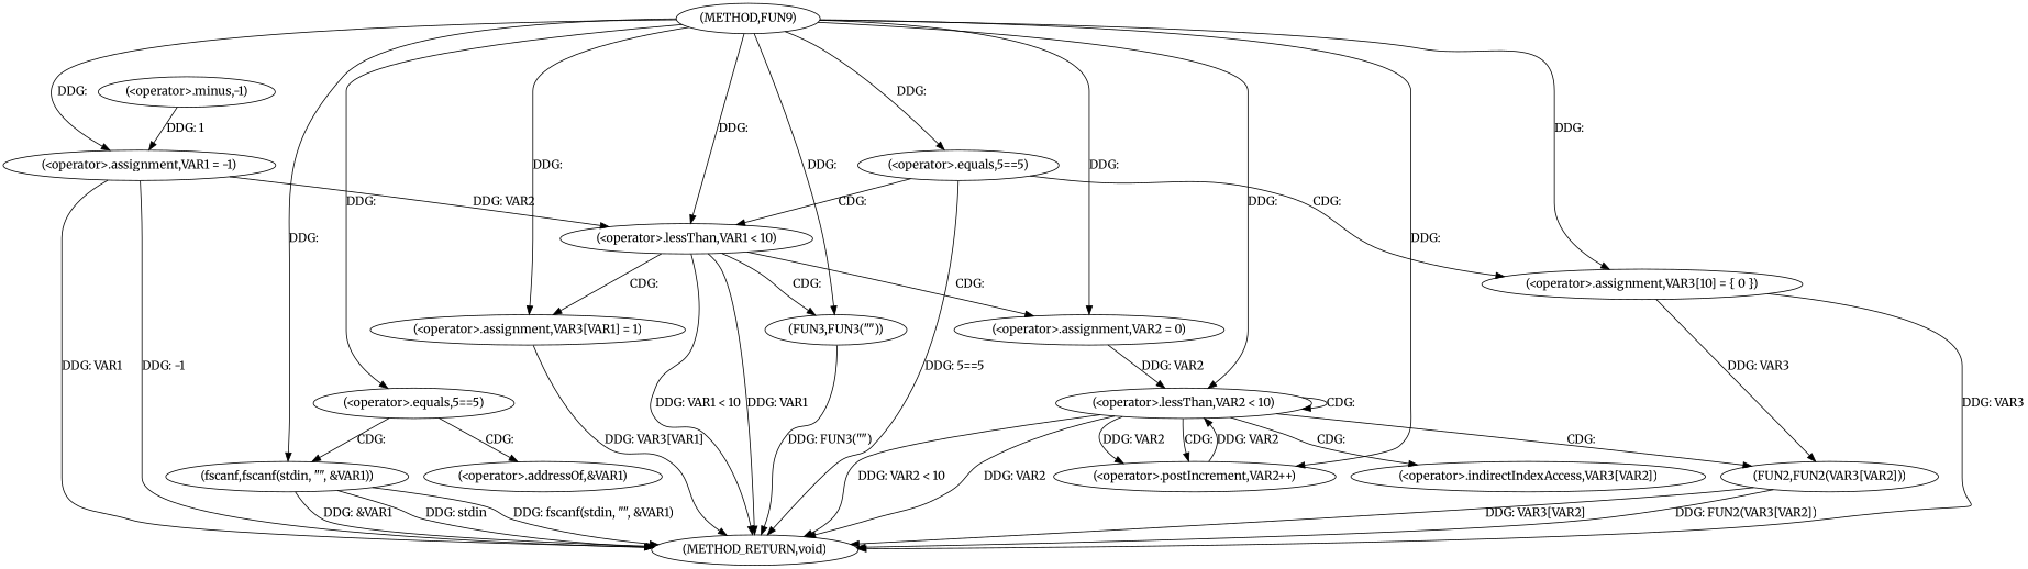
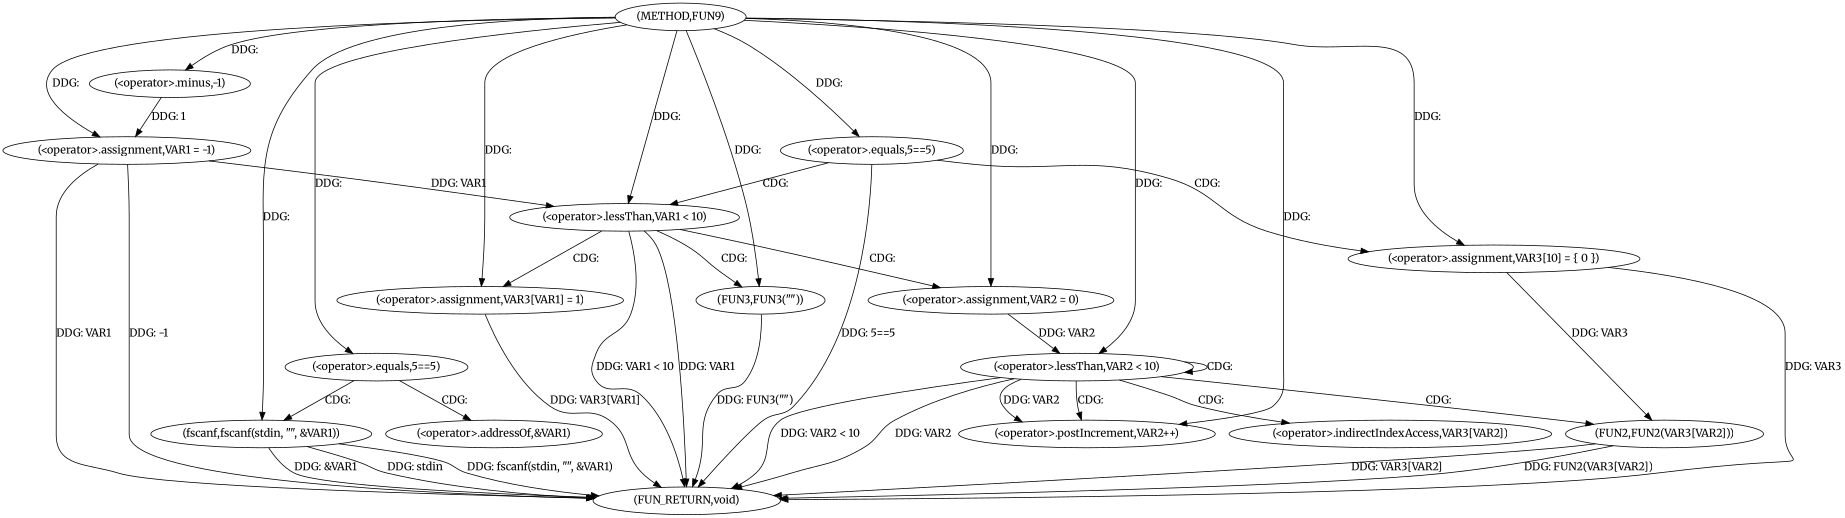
  digraph {
    fontname=Merriweather
    node [fontname=Merriweather]
    edge [fontname=Merriweather]
    n1 [label="(METHOD,FUN9)"]
    n2 [label="(<operator>.assignment,VAR1 = -1)"]
    n3 [label="(<operator>.minus,-1)"]
    n4 [label="(<operator>.equals,5==5)"]
    n5 [label="(fscanf,fscanf(stdin, \"\", &VAR1))"]
    n6 [label="(<operator>.equals,5==5)"]
    n7 [label="(<operator>.assignment,VAR3[10] = { 0 })"]
    n8 [label="(<operator>.lessThan,VAR1 < 10)"]
    n9 [label="(<operator>.assignment,VAR3[VAR1] = 1)"]
    n10 [label="(<operator>.assignment,VAR2 = 0)"]
    n11 [label="(<operator>.lessThan,VAR2 < 10)"]
    n12 [label="(<operator>.postIncrement,VAR2++)"]
    n13 [label="(FUN3,FUN3(\"\"))"]
-   n14 [label="(METHOD_RETURN,void)"]
+   n14 [label="(FUN_RETURN,void)"]
    n15 [label="(<operator>.addressOf,&VAR1)"]
    n16 [label="(FUN2,FUN2(VAR3[VAR2]))"]
    n17 [label="(<operator>.indirectIndexAccess,VAR3[VAR2])"]
    n1 -> n2 [label="DDG: "]
+   n1 -> n3 [label="DDG: "]
    n1 -> n4 [label="DDG: "]
    n1 -> n5 [label="DDG: "]
    n1 -> n6 [label="DDG: "]
    n1 -> n7 [label="DDG: "]
    n1 -> n8 [label="DDG: "]
    n1 -> n9 [label="DDG: "]
    n1 -> n10 [label="DDG: "]
    n1 -> n11 [label="DDG: "]
    n1 -> n12 [label="DDG: "]
    n1 -> n13 [label="DDG: "]
-   n2 -> n8 [label="DDG: VAR2"]
+   n2 -> n8 [label="DDG: VAR1"]
    n2 -> n14 [label="DDG: VAR1"]
    n2 -> n14 [label="DDG: -1"]
    n3 -> n2 [label="DDG: 1"]
    n4 -> n5 [label="CDG: "]
    n4 -> n15 [label="CDG: "]
    n5 -> n14 [label="DDG: &VAR1"]
    n5 -> n14 [label="DDG: stdin"]
    n5 -> n14 [label="DDG: fscanf(stdin, \"\", &VAR1)"]
    n6 -> n7 [label="CDG: "]
    n6 -> n8 [label="CDG: "]
    n6 -> n14 [label="DDG: 5==5"]
    n7 -> n14 [label="DDG: VAR3"]
    n7 -> n16 [label="DDG: VAR3"]
    n8 -> n9 [label="CDG: "]
    n8 -> n10 [label="CDG: "]
    n8 -> n13 [label="CDG: "]
    n8 -> n14 [label="DDG: VAR1"]
    n8 -> n14 [label="DDG: VAR1 < 10"]
    n9 -> n14 [label="DDG: VAR3[VAR1]"]
    n10 -> n11 [label="DDG: VAR2"]
    n11 -> n11 [label="CDG: "]
    n11 -> n12 [label="DDG: VAR2"]
    n11 -> n12 [label="CDG: "]
    n11 -> n14 [label="DDG: VAR2"]
    n11 -> n14 [label="DDG: VAR2 < 10"]
    n11 -> n16 [label="CDG: "]
    n11 -> n17 [label="CDG: "]
-   n12 -> n11 [label="DDG: VAR2"]
    n13 -> n14 [label="DDG: FUN3(\"\")"]
    n16 -> n14 [label="DDG: VAR3[VAR2]"]
    n16 -> n14 [label="DDG: FUN2(VAR3[VAR2])"]
  }
